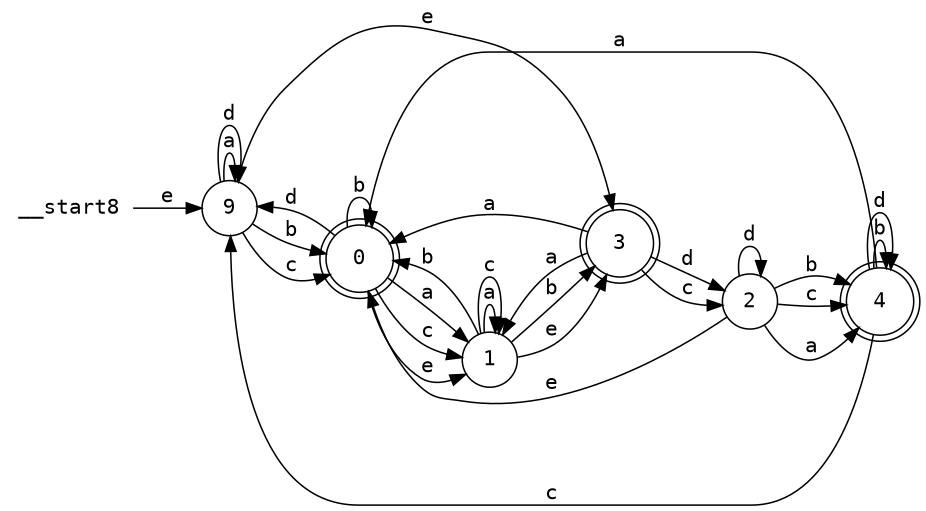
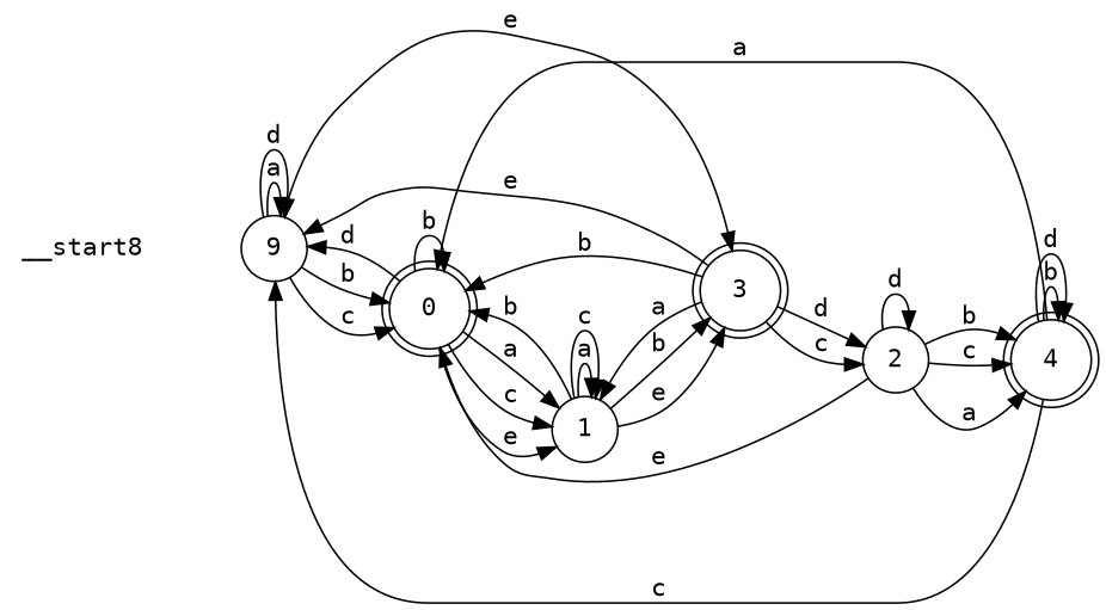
  digraph {
    fontname="DejaVu Sans Mono"
    rankdir=LR
    node [fontname="DejaVu Sans Mono" shape=doublecircle color=black fillcolor=white style="rounded,filled"]
    edge [fontname="DejaVu Sans Mono"]
    n1 [label=__start8 shape=none color="" fillcolor="" style=""]
    n2 [label=0]
    n3 [label=1 shape=circle style=filled]
    n4 [label=9 shape=circle style=filled]
    n5 [label=3]
    n6 [label=2 shape=circle style=filled]
    n7 [label=4]
    n2 -> n2 [label=b]
    n2 -> n3 [label=a]
    n2 -> n3 [label=c]
    n2 -> n3 [label=e]
    n2 -> n4 [label=d]
    n3 -> n2 [label=b]
    n3 -> n3 [label=a]
    n3 -> n3 [label=c]
    n3 -> n5 [label=b]
    n3 -> n5 [label=e]
    n4 -> n2 [label=b]
    n4 -> n2 [label=c]
    n4 -> n4 [label=a]
    n4 -> n4 [label=d]
    n4 -> n5 [label=e]
-   n5 -> n2 [label=a]
+   n5 -> n2 [label=b]
    n5 -> n3 [label=a]
-   n1 -> n4 [label=e]
+   n5 -> n4 [label=e]
    n5 -> n6 [label=c]
    n5 -> n6 [label=d]
    n6 -> n2 [label=e]
    n6 -> n6 [label=d]
    n6 -> n7 [label=a]
    n6 -> n7 [label=b]
    n6 -> n7 [label=c]
    n7 -> n2 [label=a]
    n7 -> n4 [label=c]
    n7 -> n7 [label=b]
    n7 -> n7 [label=d]
  }
